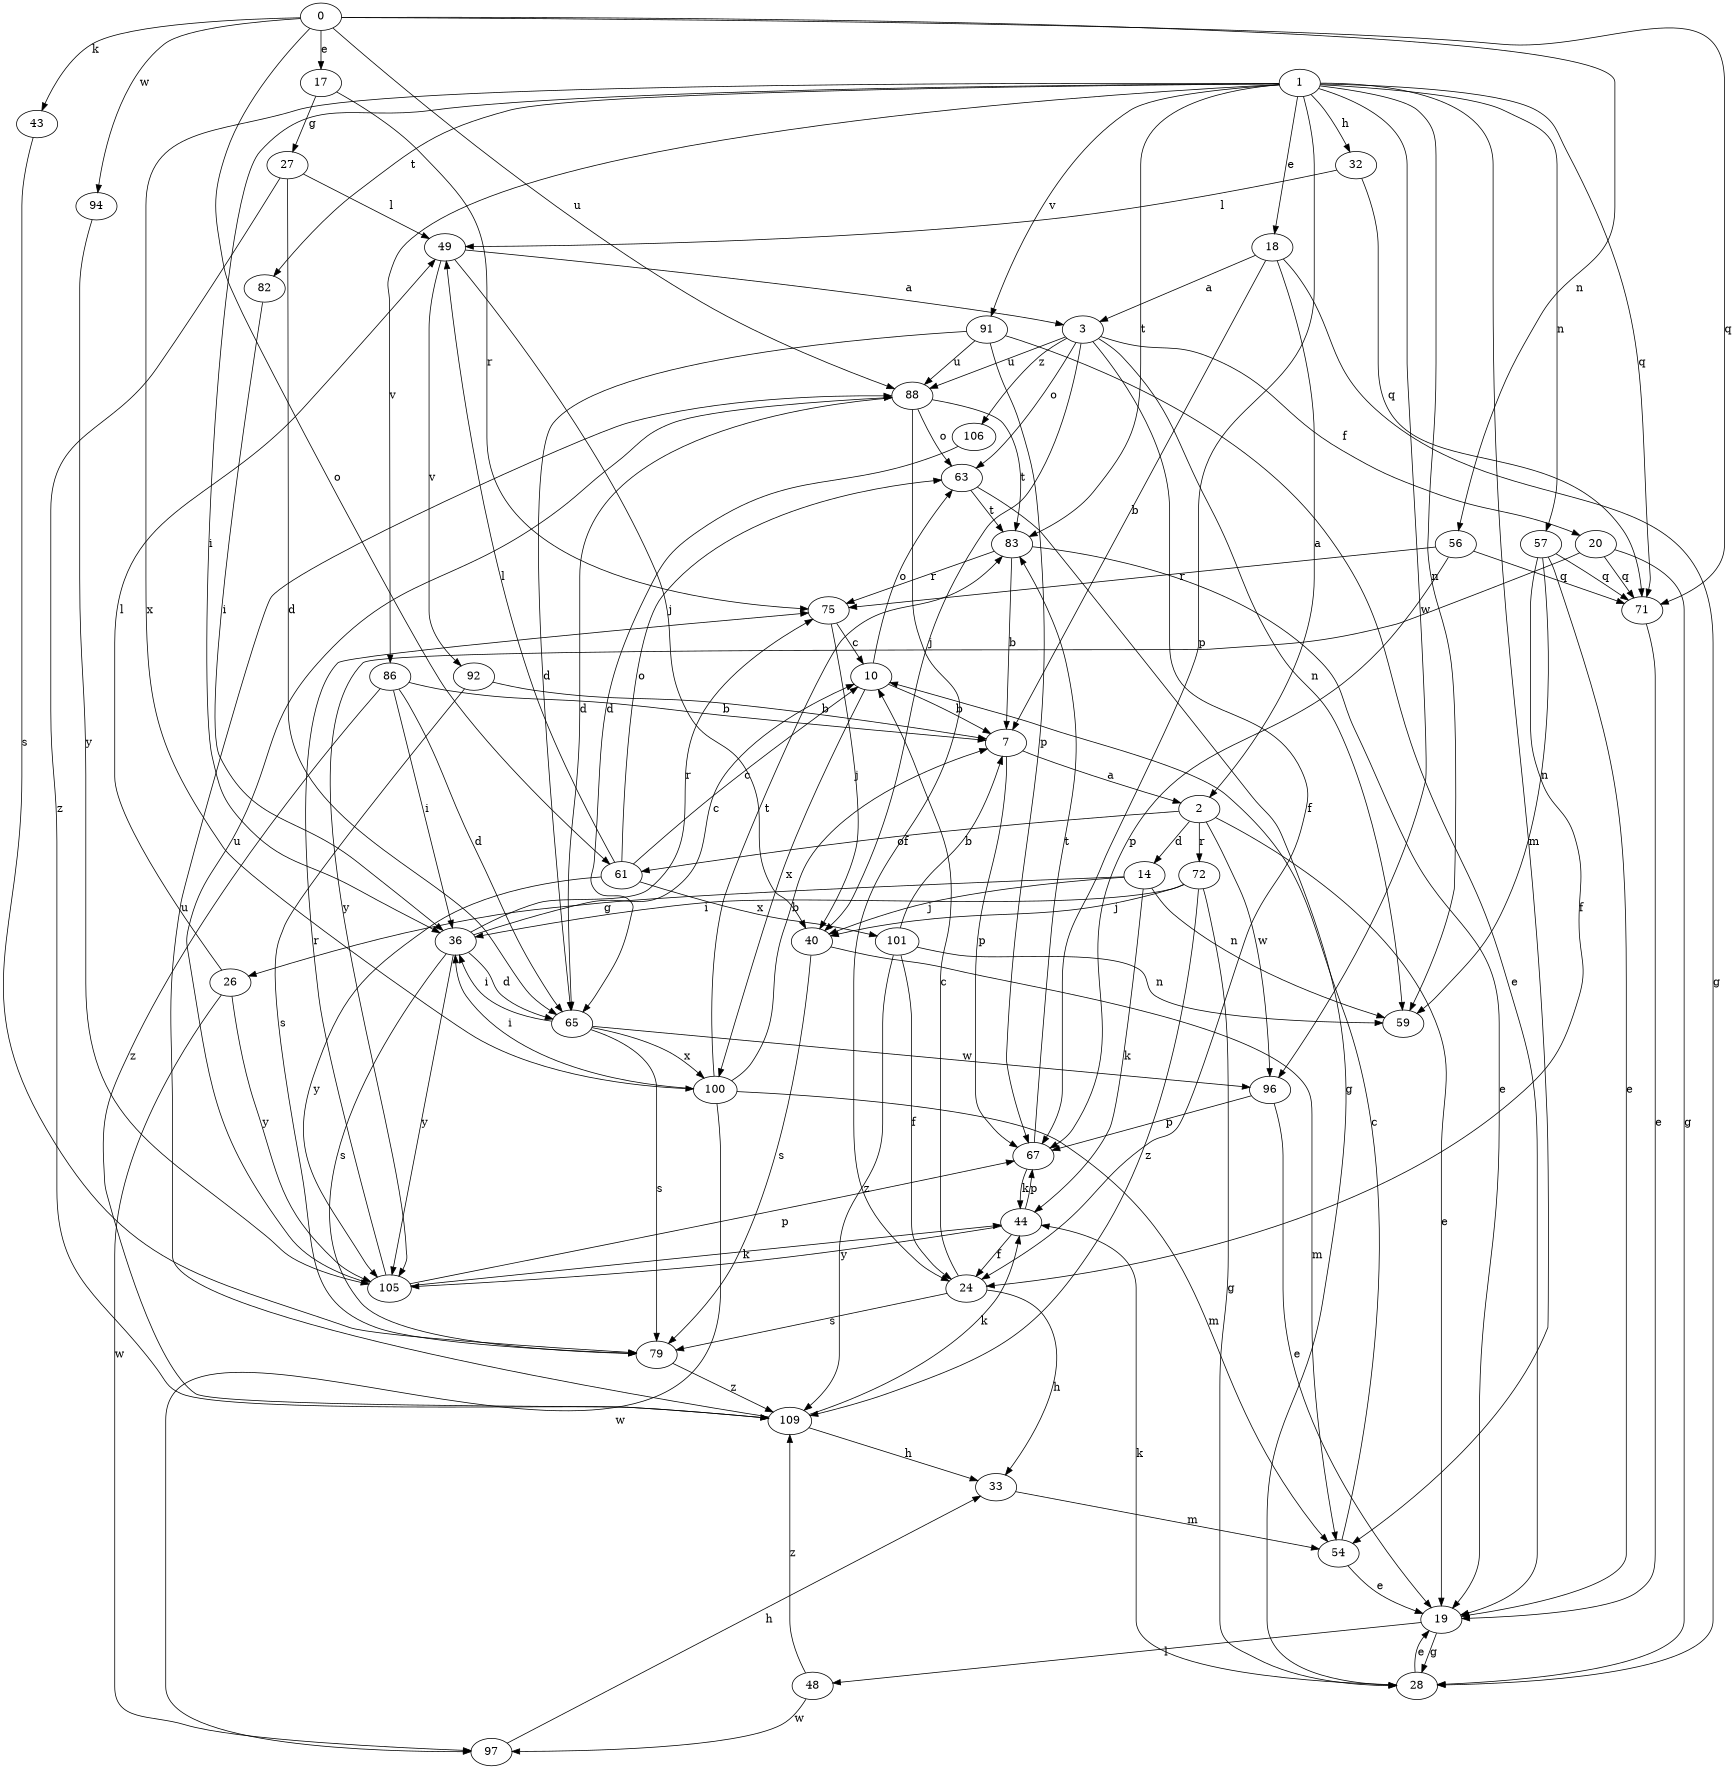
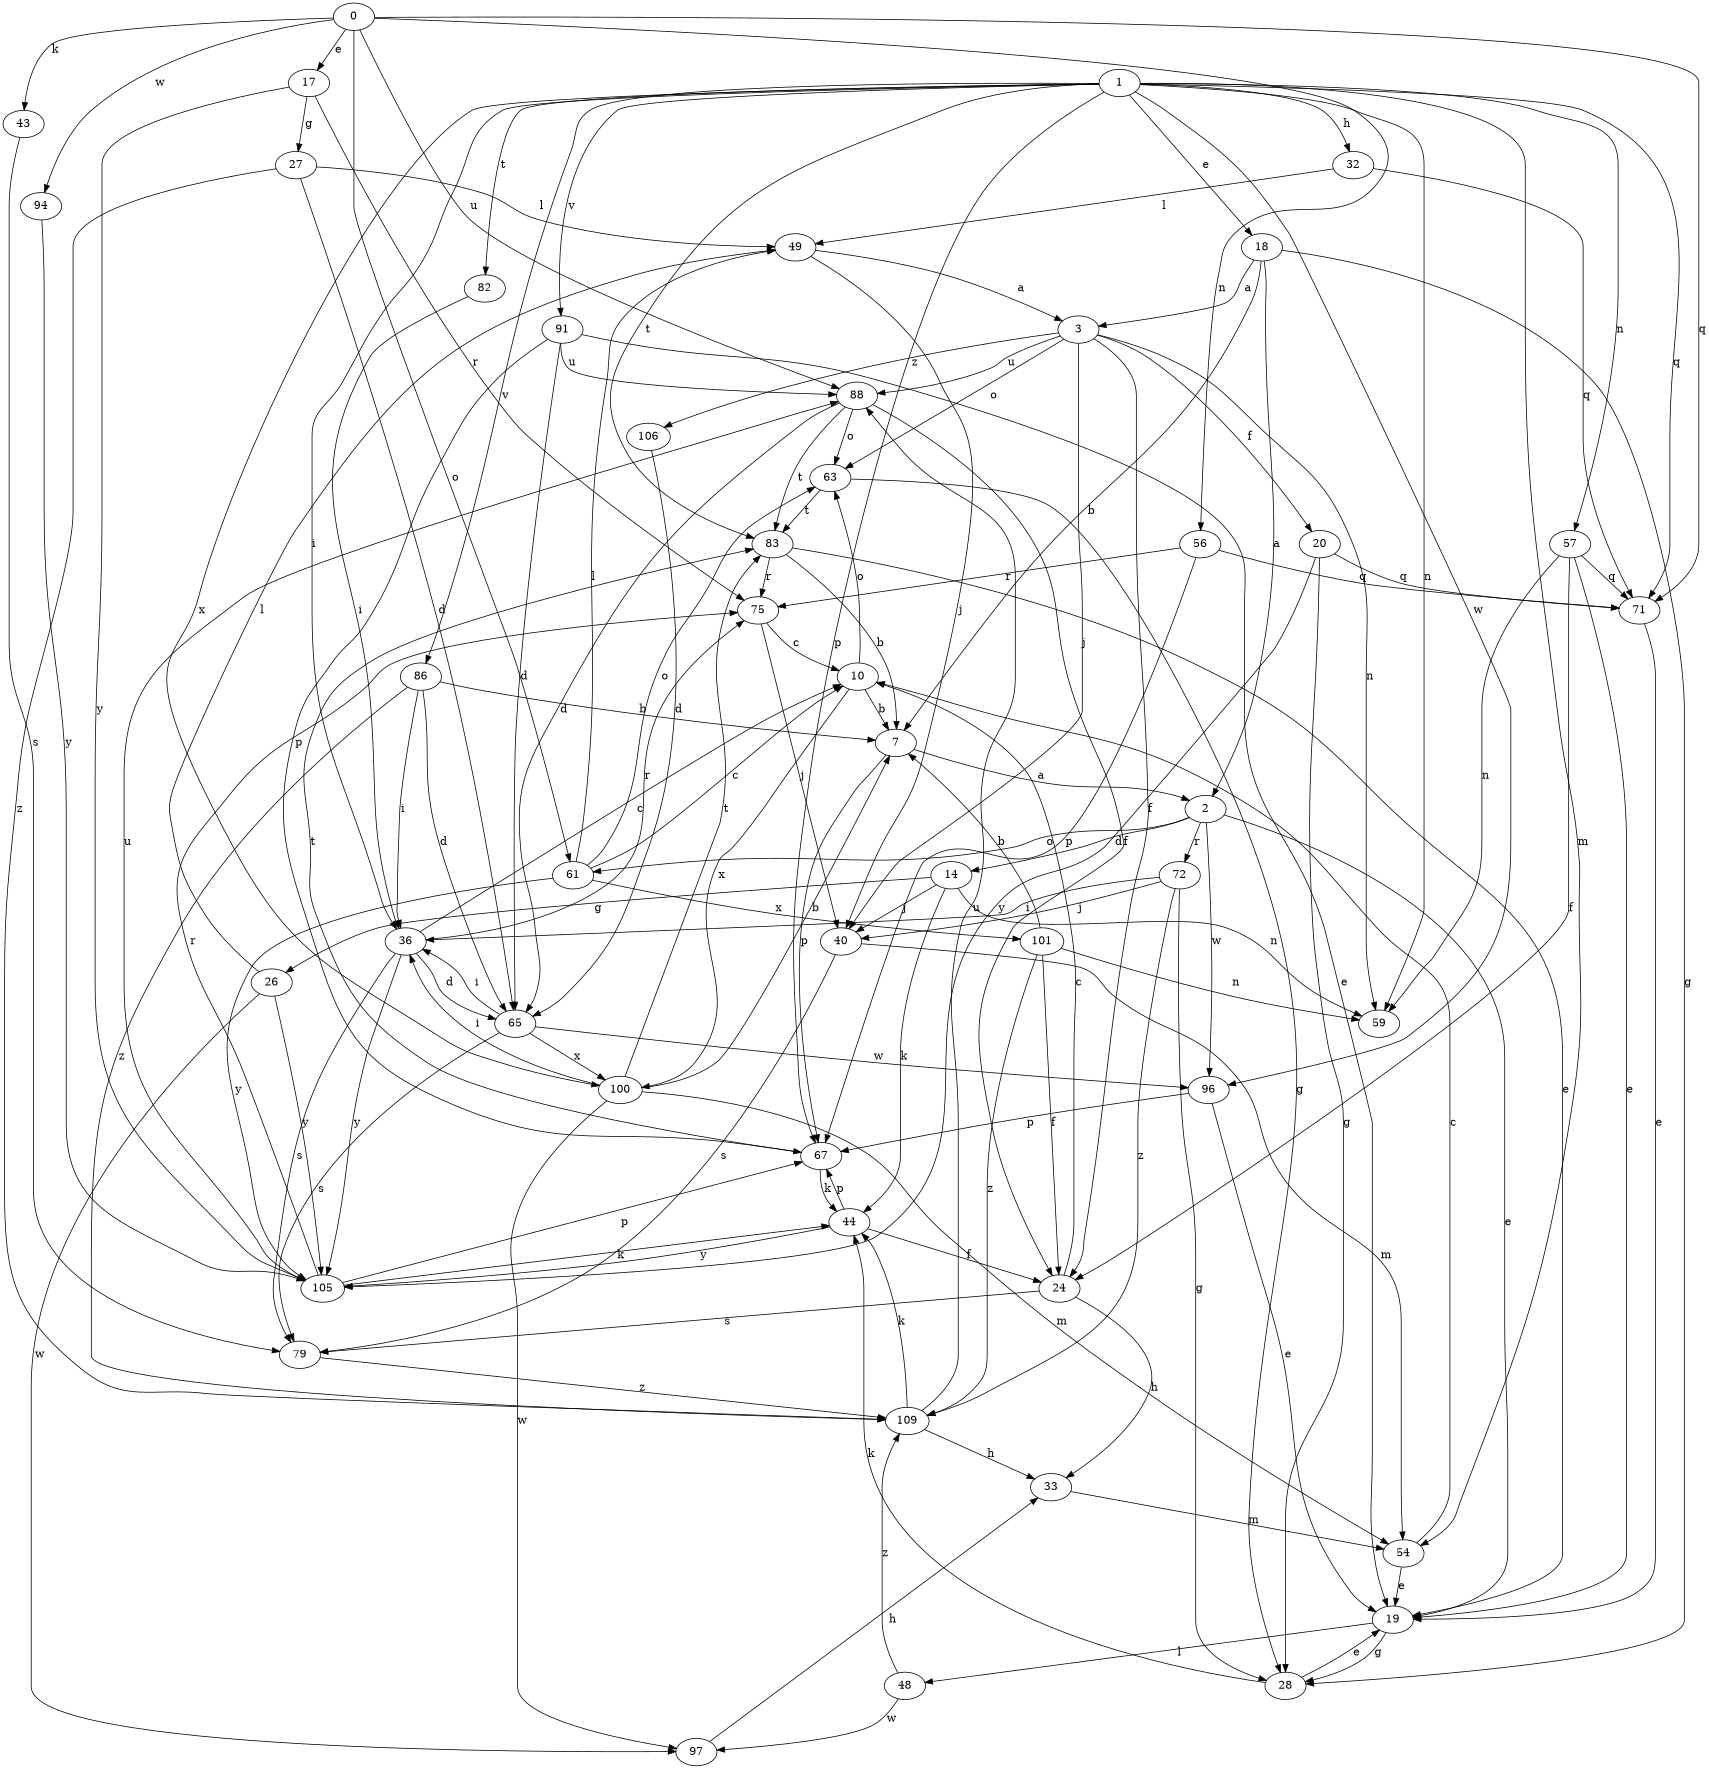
  strict digraph {
    0
    17
    43
    56
    61
    71
    88
    94
    27
    75
    105
    79
    67
    63
    10
    49
    101
    19
    83
    24
    n21 [label=65]
    1
    18
    32
    36
    54
    57
    59
    82
    n30 [label=86]
    91
    96
    100
    2
    3
    7
    28
    44
    109
    97
    14
    72
    40
    26
    48
    20
    106
    33
-   92
    0 -> 17 [label=e]
    0 -> 43 [label=k]
    0 -> 56 [label=n]
    0 -> 61 [label=o]
    0 -> 71 [label=q]
    0 -> 88 [label=u]
    0 -> 94 [label=w]
    17 -> 27 [label=g]
    17 -> 75 [label=r]
+   17 -> 105 [label=y]
    43 -> 79 [label=s]
    56 -> 71 [label=q]
    56 -> 75 [label=r]
    56 -> 67 [label=p]
    61 -> 105 [label=y]
    61 -> 63 [label=o]
    61 -> 10 [label=c]
    61 -> 49 [label=l]
    61 -> 101 [label=x]
    71 -> 19 [label=e]
    88 -> 63 [label=o]
    88 -> 83 [label=t]
    88 -> 24 [label=f]
    88 -> n21 [label=d]
    94 -> 105 [label=y]
    27 -> 49 [label=l]
    27 -> n21 [label=d]
    27 -> 109 [label=z]
    75 -> 10 [label=c]
    75 -> 40 [label=j]
    105 -> 88 [label=u]
    105 -> 75 [label=r]
    105 -> 67 [label=p]
    105 -> 44 [label=k]
    79 -> 109 [label=z]
    67 -> 83 [label=t]
    67 -> 44 [label=k]
    63 -> 83 [label=t]
    63 -> 28 [label=g]
    10 -> 63 [label=o]
    10 -> 100 [label=x]
    10 -> 7 [label=b]
    49 -> 3 [label=a]
    49 -> 40 [label=j]
-   49 -> 92 [label=v]
    101 -> 24 [label=f]
    101 -> 59 [label=n]
    101 -> 7 [label=b]
    101 -> 109 [label=z]
    19 -> 28 [label=g]
    19 -> 48 [label=l]
    83 -> 75 [label=r]
    83 -> 19 [label=e]
    83 -> 7 [label=b]
    24 -> 79 [label=s]
    24 -> 10 [label=c]
    24 -> 33 [label=h]
    n21 -> 79 [label=s]
    n21 -> 36 [label=i]
    n21 -> 96 [label=w]
    n21 -> 100 [label=x]
    1 -> 71 [label=q]
    1 -> 67 [label=p]
    1 -> 83 [label=t]
    1 -> 18 [label=e]
    1 -> 32 [label=h]
    1 -> 36 [label=i]
    1 -> 54 [label=m]
    1 -> 57 [label=n]
    1 -> 59 [label=n]
    1 -> 82 [label=t]
    1 -> n30 [label=v]
    1 -> 91 [label=v]
    1 -> 96 [label=w]
    1 -> 100 [label=x]
    18 -> 2 [label=a]
    18 -> 3 [label=a]
    18 -> 7 [label=b]
    18 -> 28 [label=g]
    32 -> 71 [label=q]
    32 -> 49 [label=l]
    36 -> 75 [label=r]
    36 -> 105 [label=y]
    36 -> 79 [label=s]
    36 -> 10 [label=c]
    36 -> n21 [label=d]
    54 -> 10 [label=c]
    54 -> 19 [label=e]
    57 -> 71 [label=q]
    57 -> 19 [label=e]
    57 -> 24 [label=f]
    57 -> 59 [label=n]
    82 -> 36 [label=i]
    n30 -> n21 [label=d]
    n30 -> 36 [label=i]
    n30 -> 7 [label=b]
    n30 -> 109 [label=z]
    91 -> 88 [label=u]
    91 -> 67 [label=p]
    91 -> 19 [label=e]
    91 -> n21 [label=d]
    96 -> 67 [label=p]
    96 -> 19 [label=e]
    100 -> 83 [label=t]
    100 -> 36 [label=i]
    100 -> 54 [label=m]
    100 -> 7 [label=b]
    100 -> 97 [label=w]
    2 -> 61 [label=o]
    2 -> 19 [label=e]
    2 -> 96 [label=w]
    2 -> 14 [label=d]
    2 -> 72 [label=r]
    3 -> 88 [label=u]
    3 -> 63 [label=o]
    3 -> 24 [label=f]
    3 -> 59 [label=n]
    3 -> 40 [label=j]
    3 -> 20 [label=f]
    3 -> 106 [label=z]
    7 -> 67 [label=p]
    7 -> 2 [label=a]
    28 -> 19 [label=e]
    28 -> 44 [label=k]
    44 -> 105 [label=y]
    44 -> 67 [label=p]
    44 -> 24 [label=f]
    109 -> 88 [label=u]
    109 -> 44 [label=k]
    109 -> 33 [label=h]
    97 -> 33 [label=h]
    14 -> 59 [label=n]
    14 -> 44 [label=k]
    14 -> 40 [label=j]
    14 -> 26 [label=g]
    72 -> 36 [label=i]
    72 -> 28 [label=g]
    72 -> 109 [label=z]
    72 -> 40 [label=j]
    40 -> 79 [label=s]
    40 -> 54 [label=m]
    26 -> 105 [label=y]
    26 -> 49 [label=l]
    26 -> 97 [label=w]
    48 -> 109 [label=z]
    48 -> 97 [label=w]
    20 -> 71 [label=q]
    20 -> 105 [label=y]
    20 -> 28 [label=g]
    106 -> n21 [label=d]
    33 -> 54 [label=m]
-   92 -> 79 [label=s]
-   92 -> 7 [label=b]
  }
